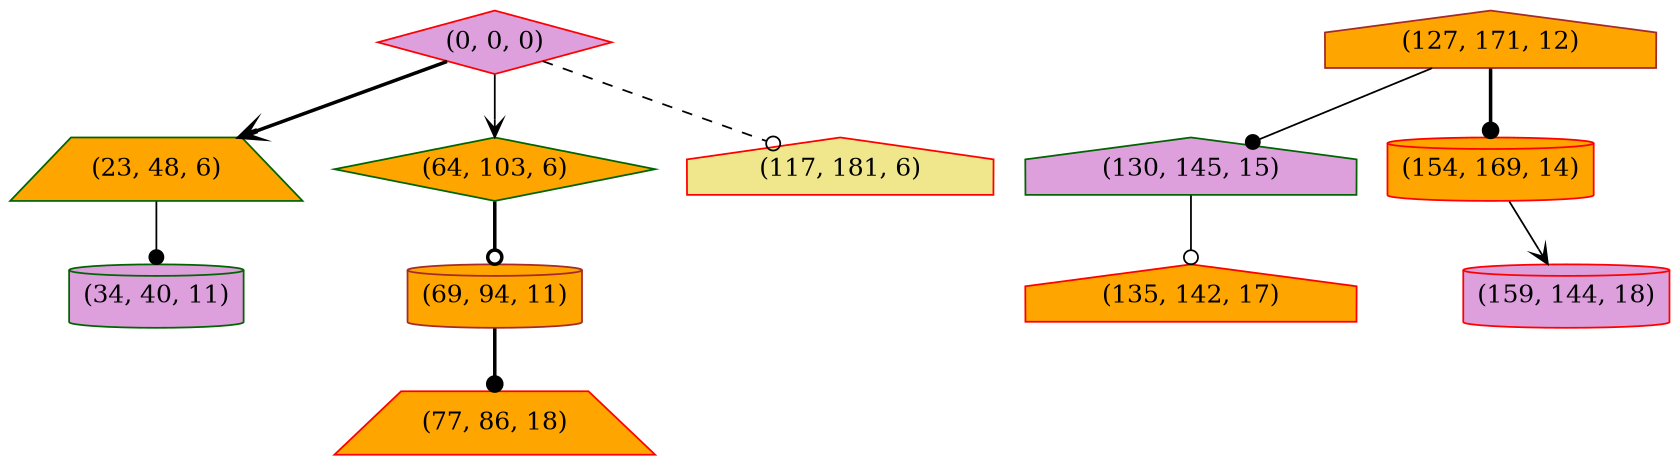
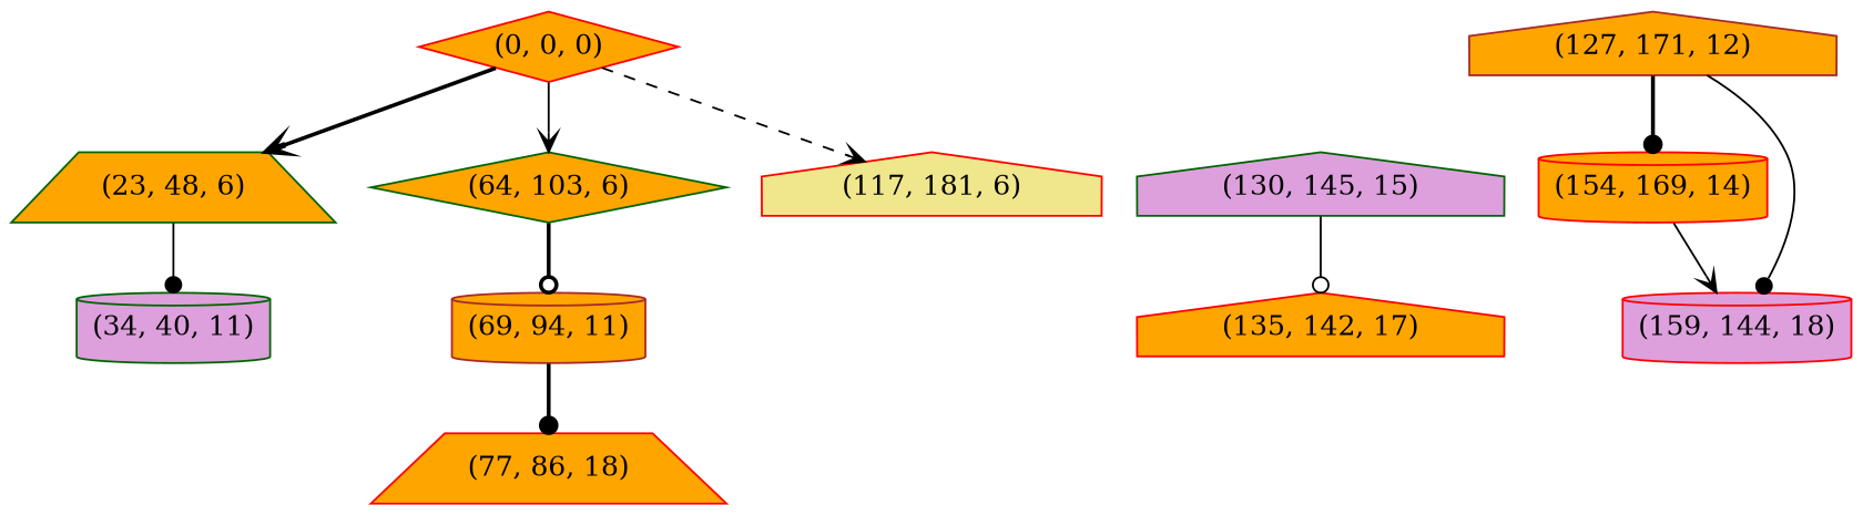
  digraph {
    node [color=red fillcolor=orange shape=house style=filled]
    edge [arrowhead=dot style=solid]
-   "(0, 0, 0)" [fillcolor=plum shape=diamond]
+   "(0, 0, 0)" [shape=diamond]
    "(23, 48, 6)" [color=darkgreen shape=trapezium]
    "(64, 103, 6)" [color=darkgreen shape=diamond]
    "(117, 181, 6)" [fillcolor=khaki]
    "(34, 40, 11)" [color=darkgreen fillcolor=plum shape=cylinder]
    "(69, 94, 11)" [color=brown shape=cylinder]
    "(77, 86, 18)" [shape=trapezium]
    "(127, 171, 12)" [color=brown]
    "(130, 145, 15)" [color=darkgreen fillcolor=plum]
    "(154, 169, 14)" [shape=cylinder]
    "(135, 142, 17)"
    n12 [fillcolor=plum label="(159, 144, 18)" shape=cylinder]
    "(0, 0, 0)" -> "(23, 48, 6)" [arrowhead=vee style=bold]
    "(0, 0, 0)" -> "(64, 103, 6)" [arrowhead=vee]
-   "(0, 0, 0)" -> "(117, 181, 6)" [arrowhead=odot style=dashed]
+   "(0, 0, 0)" -> "(117, 181, 6)" [arrowhead=vee style=dashed]
    "(23, 48, 6)" -> "(34, 40, 11)"
    "(64, 103, 6)" -> "(69, 94, 11)" [arrowhead=odot style=bold]
    "(69, 94, 11)" -> "(77, 86, 18)" [style=bold]
-   "(127, 171, 12)" -> "(130, 145, 15)"
+   "(127, 171, 12)" -> n12
    "(127, 171, 12)" -> "(154, 169, 14)" [style=bold]
    "(130, 145, 15)" -> "(135, 142, 17)" [arrowhead=odot]
    "(154, 169, 14)" -> n12 [arrowhead=vee]
  }
